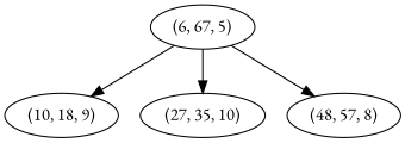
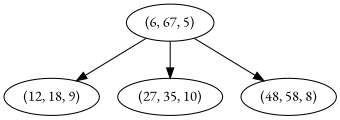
  digraph {
    fontname="EB Garamond"
    node [fontname="EB Garamond"]
    edge [fontname="EB Garamond"]
    n1 [label="(6, 67, 5)"]
-   "(12, 18, 9)" [label="(10, 18, 9)"]
+   "(12, 18, 9)"
    "(27, 35, 10)"
-   "(48, 57, 8)"
+   "(48, 57, 8)" [label="(48, 58, 8)"]
    n1 -> "(12, 18, 9)"
    n1 -> "(27, 35, 10)"
    n1 -> "(48, 57, 8)"
  }
